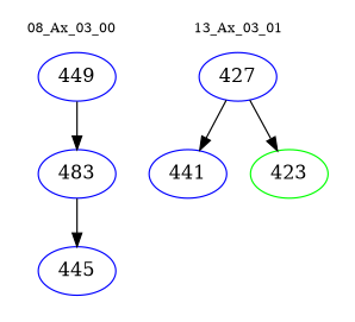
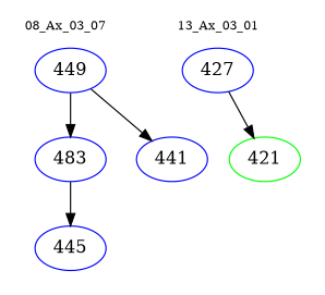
  digraph {
    node [color=blue]
    edge [color=black]
    n1 [label=449]
    n2 [label=445]
    n3 [label=483]
    n4 [label=427]
-   n5 [color=green label=423]
+   n5 [color=green label=421]
    n6 [label=441]
    subgraph cluster_1 {
      color=white
      fontsize=10
-     label="08_Ax_03_00"
+     label="08_Ax_03_07"
      n1
      n2
      n3
    }
    subgraph cluster_2 {
      color=white
      fontsize=10
      label="13_Ax_03_01"
      n4
      n5
      n6
    }
    n1 -> n3
    n3 -> n2
    n4 -> n5
-   n4 -> n6
+   n1 -> n6
  }
